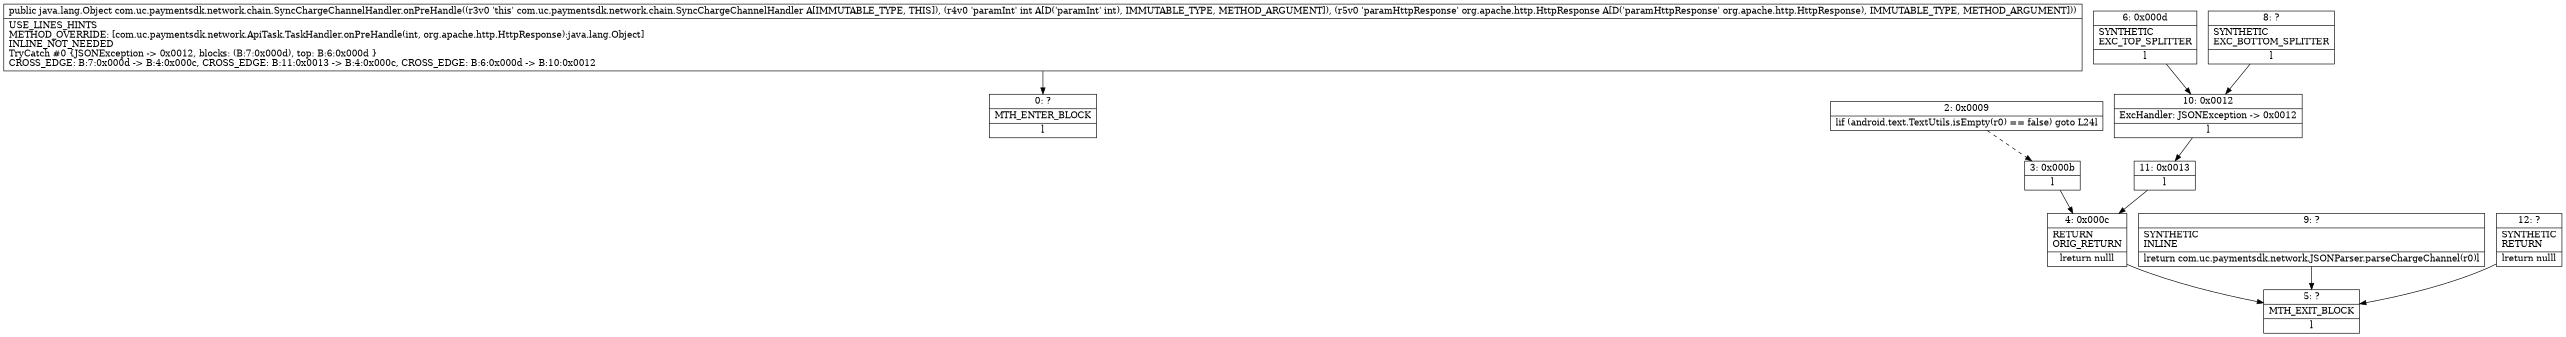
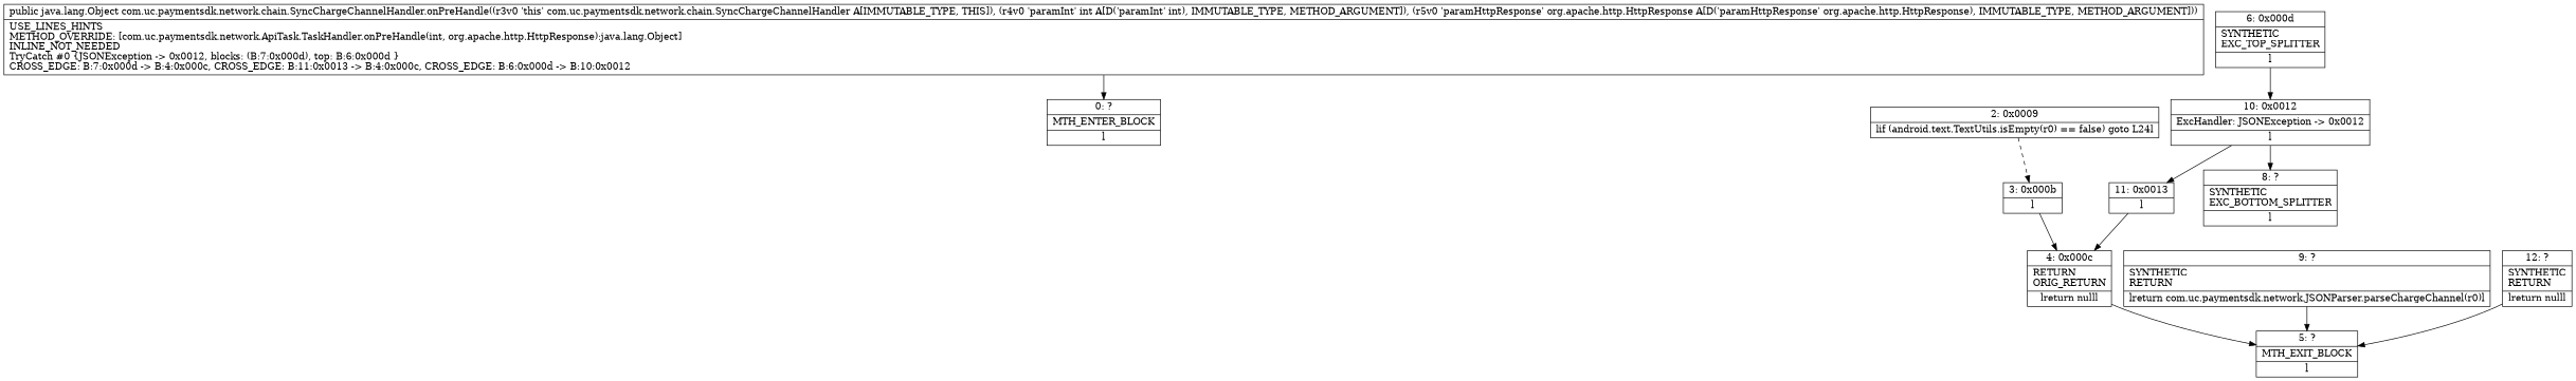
  digraph {
    node [shape=record]
    n1 [label="{0\:\ ?|MTH_ENTER_BLOCK\l|l}"]
    n2 [label="{2\:\ 0x0009|lif (android.text.TextUtils.isEmpty(r0) == false) goto L24l}"]
    n3 [label="{3\:\ 0x000b|l}"]
    n4 [label="{4\:\ 0x000c|RETURN\lORIG_RETURN\l|lreturn nulll}"]
    n5 [label="{6\:\ 0x000d|SYNTHETIC\lEXC_TOP_SPLITTER\l|l}"]
    n6 [label="{10\:\ 0x0012|ExcHandler: JSONException \-\> 0x0012\l|l}"]
    n7 [label="{5\:\ ?|MTH_EXIT_BLOCK\l|l}"]
    n8 [label="{11\:\ 0x0013|l}"]
    n9 [label="{8\:\ ?|SYNTHETIC\lEXC_BOTTOM_SPLITTER\l|l}"]
-   n10 [label="{9\:\ ?|SYNTHETIC\lINLINE\l|lreturn com.uc.paymentsdk.network.JSONParser.parseChargeChannel(r0)l}"]
+   n10 [label="{9\:\ ?|SYNTHETIC\lRETURN\l|lreturn com.uc.paymentsdk.network.JSONParser.parseChargeChannel(r0)l}"]
    n11 [label="{12\:\ ?|SYNTHETIC\lRETURN\l|lreturn nulll}"]
    n12 [label="{public java.lang.Object com.uc.paymentsdk.network.chain.SyncChargeChannelHandler.onPreHandle((r3v0 'this' com.uc.paymentsdk.network.chain.SyncChargeChannelHandler A[IMMUTABLE_TYPE, THIS]), (r4v0 'paramInt' int A[D('paramInt' int), IMMUTABLE_TYPE, METHOD_ARGUMENT]), (r5v0 'paramHttpResponse' org.apache.http.HttpResponse A[D('paramHttpResponse' org.apache.http.HttpResponse), IMMUTABLE_TYPE, METHOD_ARGUMENT]))  | USE_LINES_HINTS\lMETHOD_OVERRIDE: [com.uc.paymentsdk.network.ApiTask.TaskHandler.onPreHandle(int, org.apache.http.HttpResponse):java.lang.Object]\lINLINE_NOT_NEEDED\lTryCatch #0 \{JSONException \-\> 0x0012, blocks: (B:7:0x000d), top: B:6:0x000d \}\lCROSS_EDGE: B:7:0x000d \-\> B:4:0x000c, CROSS_EDGE: B:11:0x0013 \-\> B:4:0x000c, CROSS_EDGE: B:6:0x000d \-\> B:10:0x0012\l}"]
    n2 -> n3 [style=dashed]
    n3 -> n4
    n4 -> n7
    n5 -> n6
    n6 -> n8
    n8 -> n4
-   n9 -> n6
+   n6 -> n9
    n10 -> n7
    n11 -> n7
    n12 -> n1
  }
